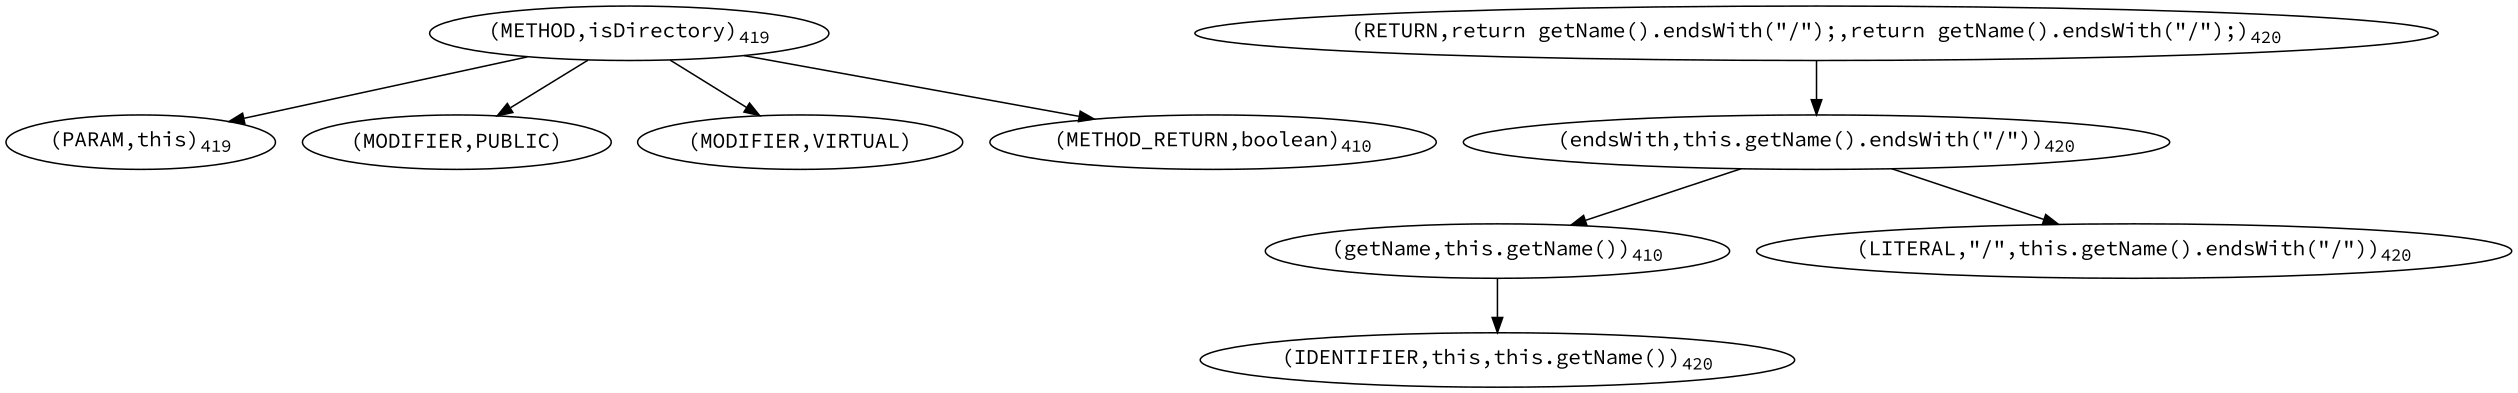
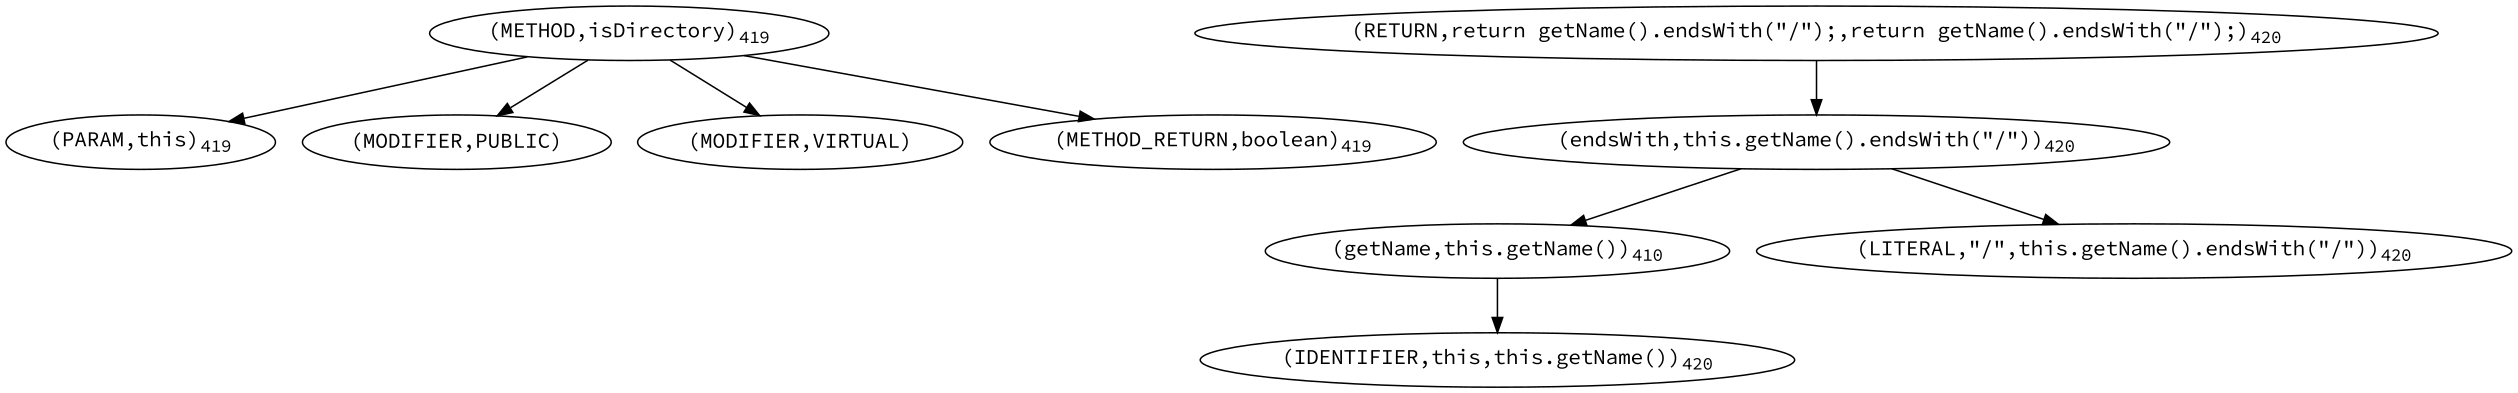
  digraph {
    fontname="Source Code Pro"
    node [fontname="Source Code Pro"]
    edge [fontname="Source Code Pro"]
    n1 [label=<(METHOD,isDirectory)<SUB>419</SUB>>]
    n2 [label=<(PARAM,this)<SUB>419</SUB>>]
    n3 [label=<(MODIFIER,PUBLIC)>]
    n4 [label=<(MODIFIER,VIRTUAL)>]
-   n5 [label=<(METHOD_RETURN,boolean)<SUB>410</SUB>>]
+   n5 [label=<(METHOD_RETURN,boolean)<SUB>419</SUB>>]
    n6 [label=<(RETURN,return getName().endsWith(&quot;/&quot;);,return getName().endsWith(&quot;/&quot;);)<SUB>420</SUB>>]
    n7 [label=<(endsWith,this.getName().endsWith(&quot;/&quot;))<SUB>420</SUB>>]
    n8 [label=<(getName,this.getName())<SUB>410</SUB>>]
    n9 [label=<(LITERAL,&quot;/&quot;,this.getName().endsWith(&quot;/&quot;))<SUB>420</SUB>>]
    n10 [label=<(IDENTIFIER,this,this.getName())<SUB>420</SUB>>]
    n1 -> n2
    n1 -> n3
    n1 -> n4
    n1 -> n5
    n6 -> n7
    n7 -> n8
    n7 -> n9
    n8 -> n10
  }
